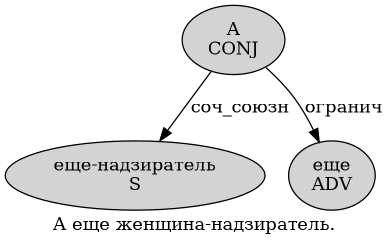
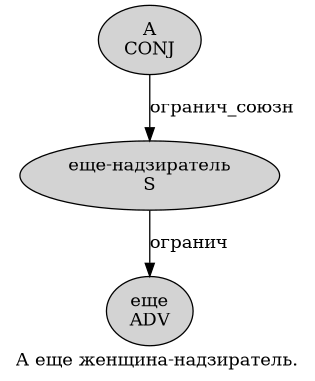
  digraph {
    label="А еще женщина-надзиратель."
    node [fillcolor=lightgray penwidth=1 shape=ellipse style=filled]
    n1 [label="А\nCONJ"]
    n2 [label="еще-надзиратель\nS"]
    n3 [label="еще\nADV"]
-   n1 -> n2 [label="соч_союзн"]
-   n1 -> n3 [label="огранич"]
+   n1 -> n2 [label="огранич_союзн"]
+   n2 -> n3 [label="огранич"]
  }
